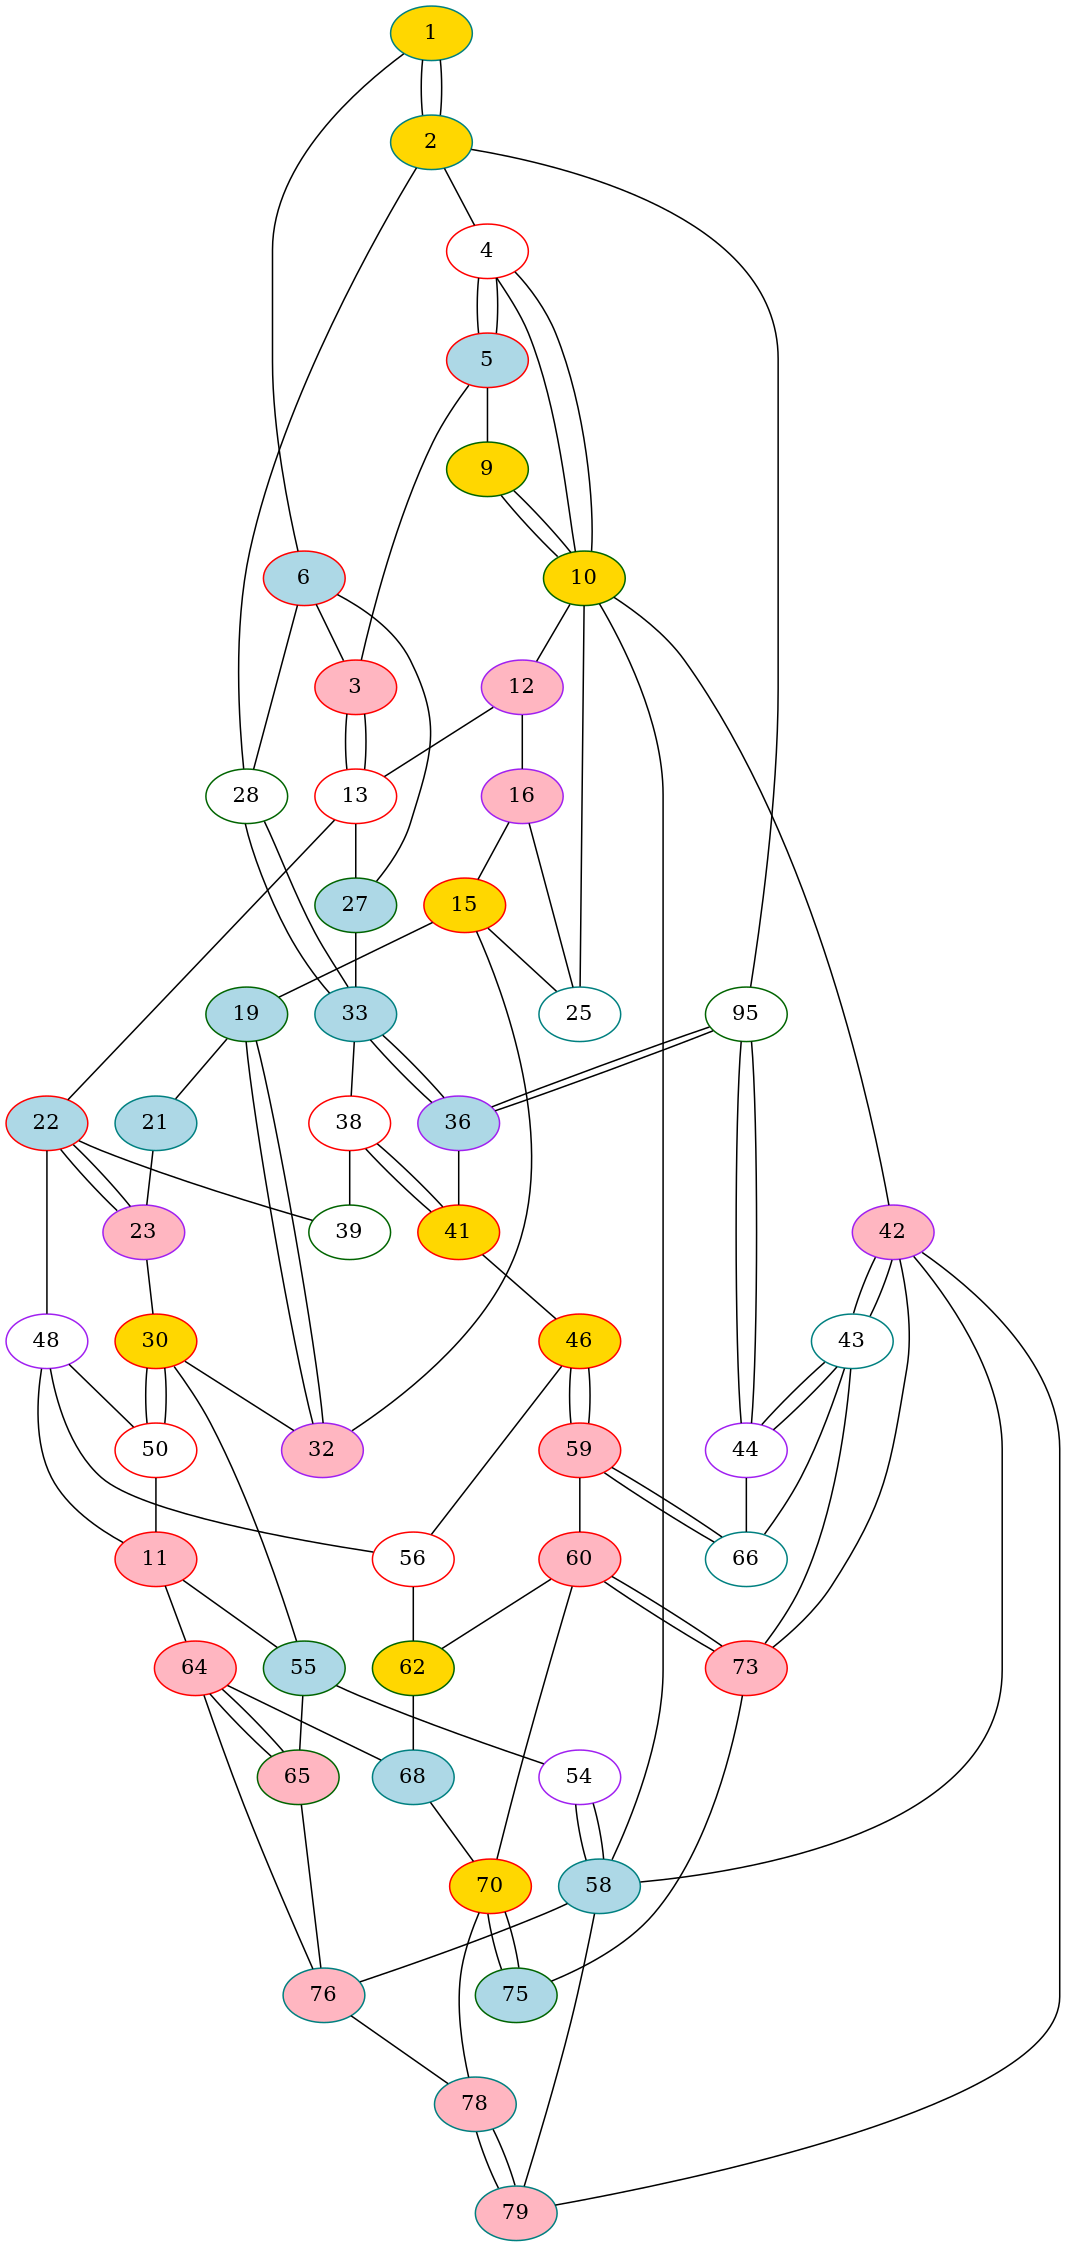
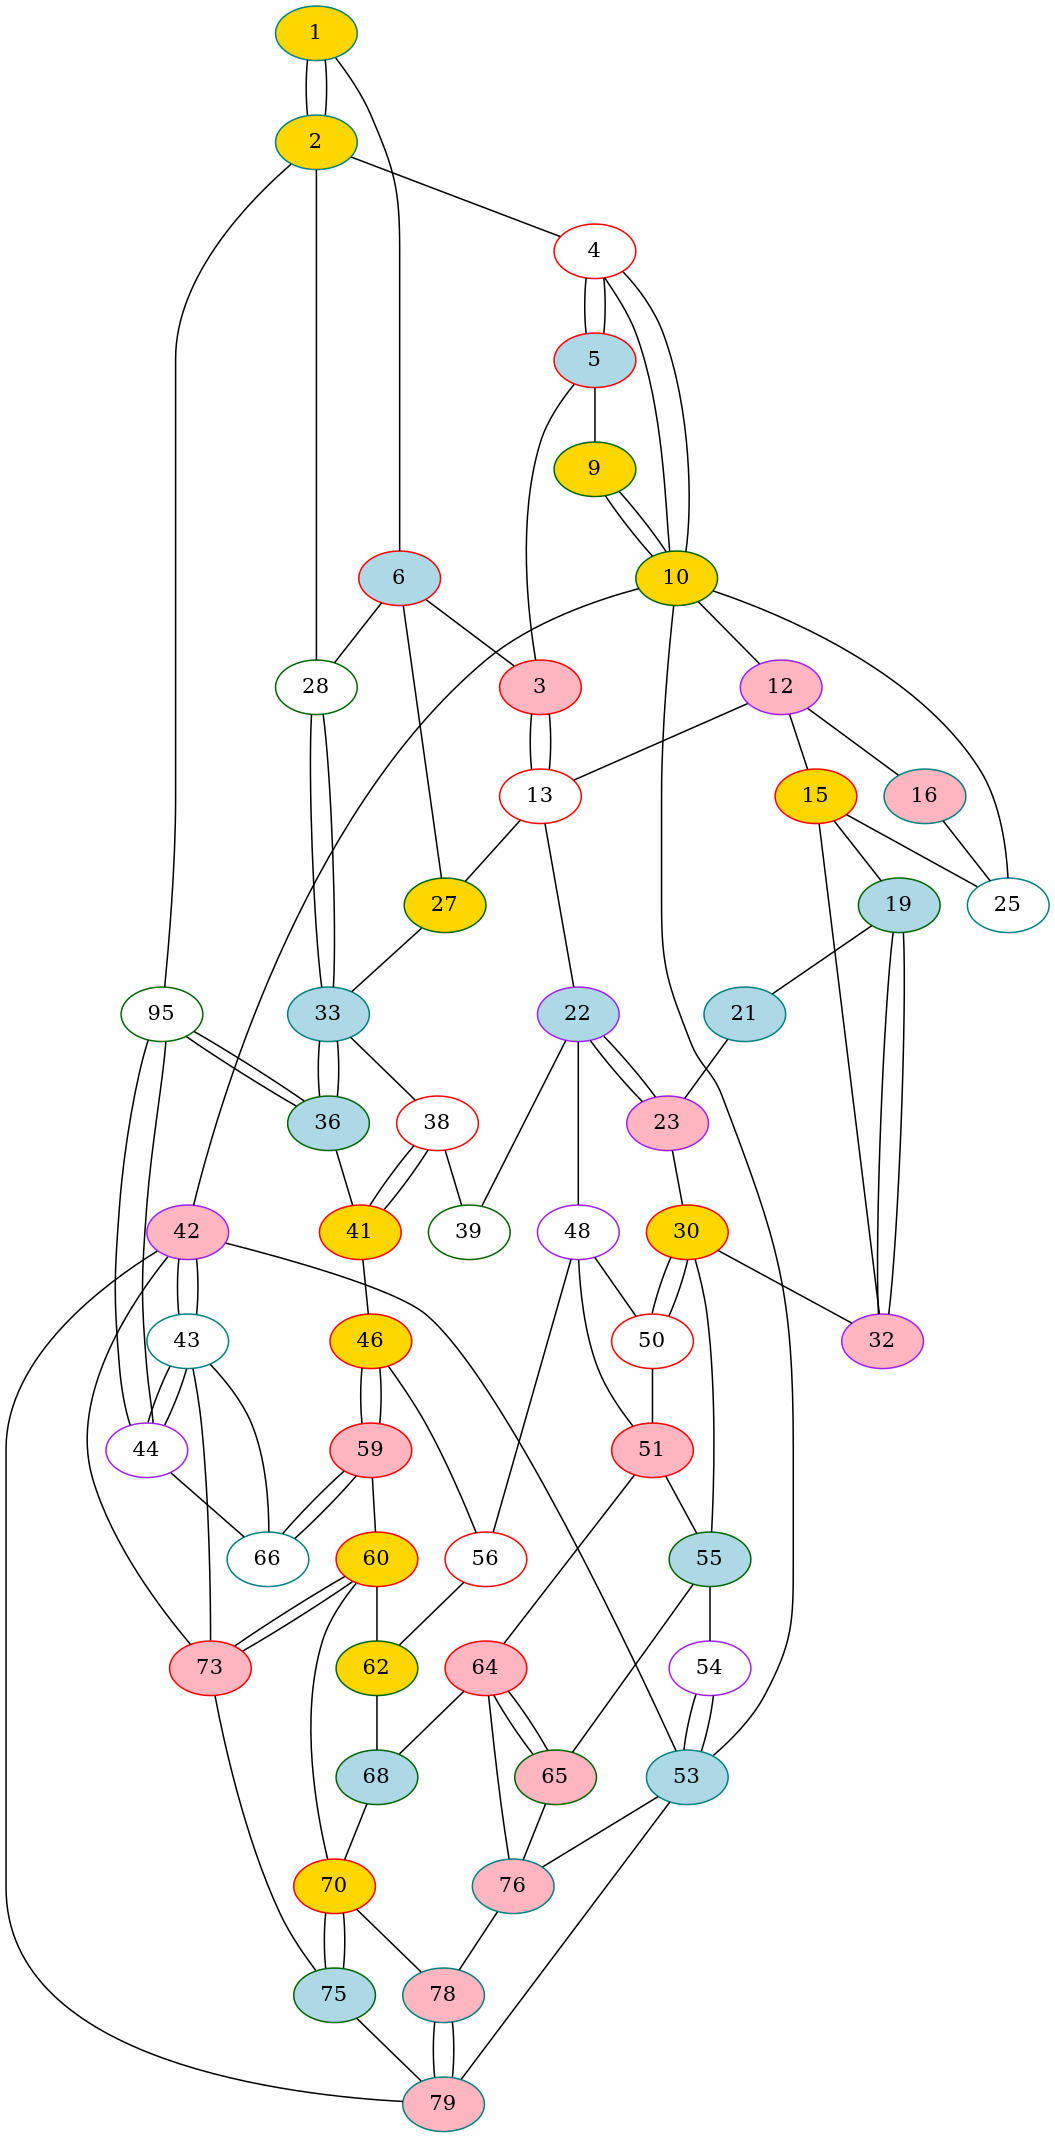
  graph {
    node [color=red fillcolor=lightpink style=filled]
    1 [color=teal fillcolor=gold]
    2 [color=teal fillcolor=gold super="+3"]
    6 [fillcolor=lightblue super="+26"]
    4 [fillcolor=white]
    28 [color=darkgreen fillcolor=white]
    n6 [color=darkgreen fillcolor=white label=95]
    n7 [label=3]
-   27 [color=darkgreen fillcolor=lightblue]
+   27 [color=darkgreen fillcolor=gold]
    5 [fillcolor=lightblue super="+8"]
    10 [color=darkgreen fillcolor=gold super="+11"]
    33 [color=teal fillcolor=lightblue super="+34"]
-   36 [color=purple fillcolor=lightblue]
+   36 [color=darkgreen fillcolor=lightblue]
    44 [color=purple fillcolor=white super="+55"]
    9 [color=darkgreen fillcolor=gold]
    12 [color=purple super="+15"]
    25 [color=teal fillcolor=white]
    42 [color=purple super="+82"]
-   58 [color=teal fillcolor=lightblue super="+80"]
+   58 [color=teal fillcolor=lightblue super="+80" label=53]
    13 [fillcolor=white super="+14"]
-   22 [fillcolor=lightblue super="+40"]
-   16 [color=purple super="+17"]
+   22 [color=purple fillcolor=lightblue super="+40"]
+   16 [color=teal super="+17"]
    43 [color=teal fillcolor=white super="+72"]
    73 [super="+74"]
    79 [color=teal super="+81"]
    76 [color=teal super="+77"]
    n26 [fillcolor=gold label=15 super="+29"]
    23 [color=purple]
    39 [color=darkgreen fillcolor=white]
    48 [color=purple fillcolor=white super="+49"]
    19 [color=darkgreen fillcolor=lightblue super="+20"]
    32 [color=purple super="+37"]
    21 [color=teal fillcolor=lightblue super="+24"]
    30 [fillcolor=gold super="+31"]
    50 [fillcolor=white]
    56 [fillcolor=white super="+57"]
-   51 [super="+63" label=11]
+   51 [super="+63"]
    n37 [color=darkgreen fillcolor=lightblue label=55 super="+53"]
    38 [fillcolor=white]
    54 [color=purple fillcolor=white]
    65 [color=darkgreen]
    41 [fillcolor=gold super="+45"]
    66 [color=teal fillcolor=white]
    46 [fillcolor=gold super="+47"]
    59
    75 [color=darkgreen fillcolor=lightblue]
    62 [color=darkgreen fillcolor=gold super="+67"]
-   60 [super="+61"]
+   60 [fillcolor=gold super="+61"]
    64 [super="+69"]
-   68 [color=teal fillcolor=lightblue]
+   68 [color=darkgreen fillcolor=lightblue]
    78 [color=teal]
    70 [fillcolor=gold super="+71"]
    1 -- 2
    1 -- 2
    1 -- 6
    2 -- 4
    2 -- 28
    2 -- n6
    6 -- 28
    6 -- n7
    6 -- 27
    4 -- 5
    4 -- 5
    4 -- 10
    4 -- 10
    28 -- 33
    28 -- 33
    n6 -- 36
    n6 -- 36
    n6 -- 44
    n6 -- 44
    n7 -- 13
    n7 -- 13
    27 -- 33
    5 -- n7
    5 -- 9
    10 -- 12
    10 -- 25
    10 -- 42
    10 -- 58
    33 -- 36
    33 -- 36
    33 -- 38
    36 -- 41
    44 -- 66
    9 -- 10
    9 -- 10
    12 -- 13
    12 -- 16
    42 -- 58
    42 -- 43
    42 -- 43
    42 -- 73
    42 -- 79
    58 -- 79
    58 -- 76
    13 -- 27
    13 -- 22
    22 -- 23
    22 -- 23
    22 -- 39
    22 -- 48
    16 -- 25
-   16 -- n26
+   12 -- n26
    43 -- 44
    43 -- 44
    43 -- 73
    43 -- 66
    73 -- 75
    76 -- 78
    n26 -- 25
    n26 -- 19
    n26 -- 32
    23 -- 30
    48 -- 50
    48 -- 56
    48 -- 51
    19 -- 32
    19 -- 32
    19 -- 21 [weight=2]
    21 -- 23
    30 -- 32
    30 -- 50
    30 -- 50
    30 -- n37
    50 -- 51
    56 -- 62 [weight=2]
    51 -- n37
    51 -- 64
    n37 -- 54
    n37 -- 65
    38 -- 39
    38 -- 41
    38 -- 41
    54 -- 58
    54 -- 58
    65 -- 76
    41 -- 46
    46 -- 56
    46 -- 59
    46 -- 59
    59 -- 66
    59 -- 66
    59 -- 60
+   75 -- 79
    62 -- 68
    60 -- 73
    60 -- 73
    60 -- 62
    60 -- 70
    64 -- 76
    64 -- 65
    64 -- 65
    64 -- 68
    68 -- 70
    78 -- 79
    78 -- 79
    70 -- 75
    70 -- 75
    70 -- 78
  }
